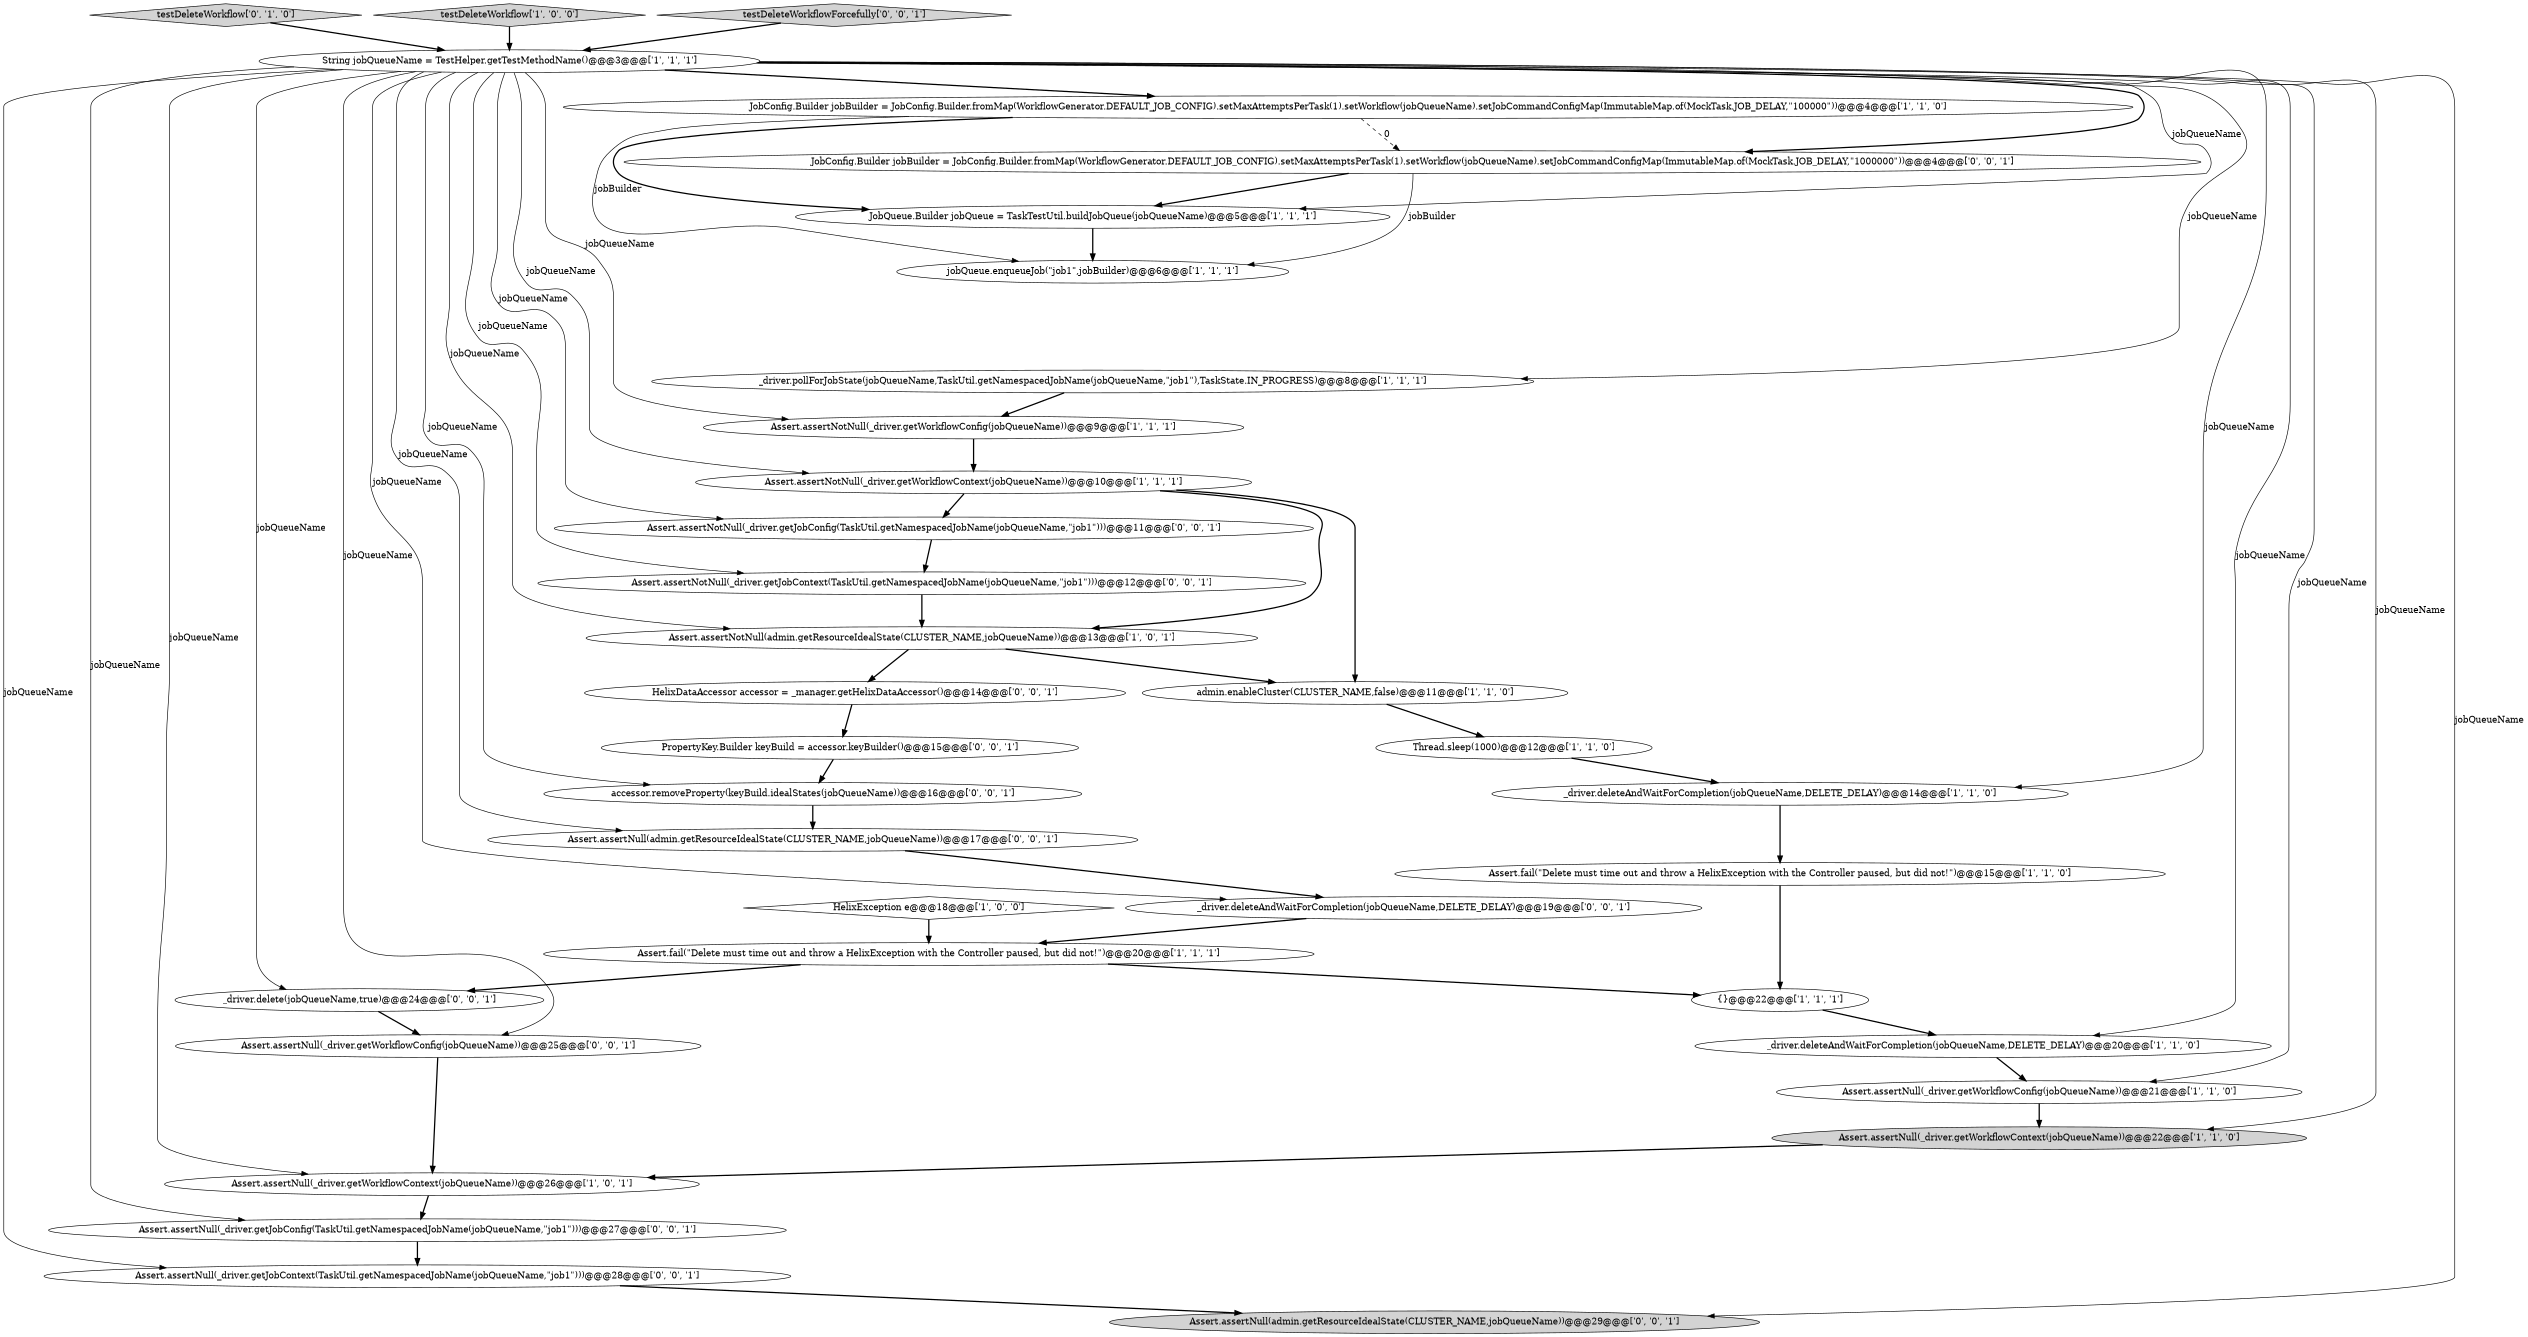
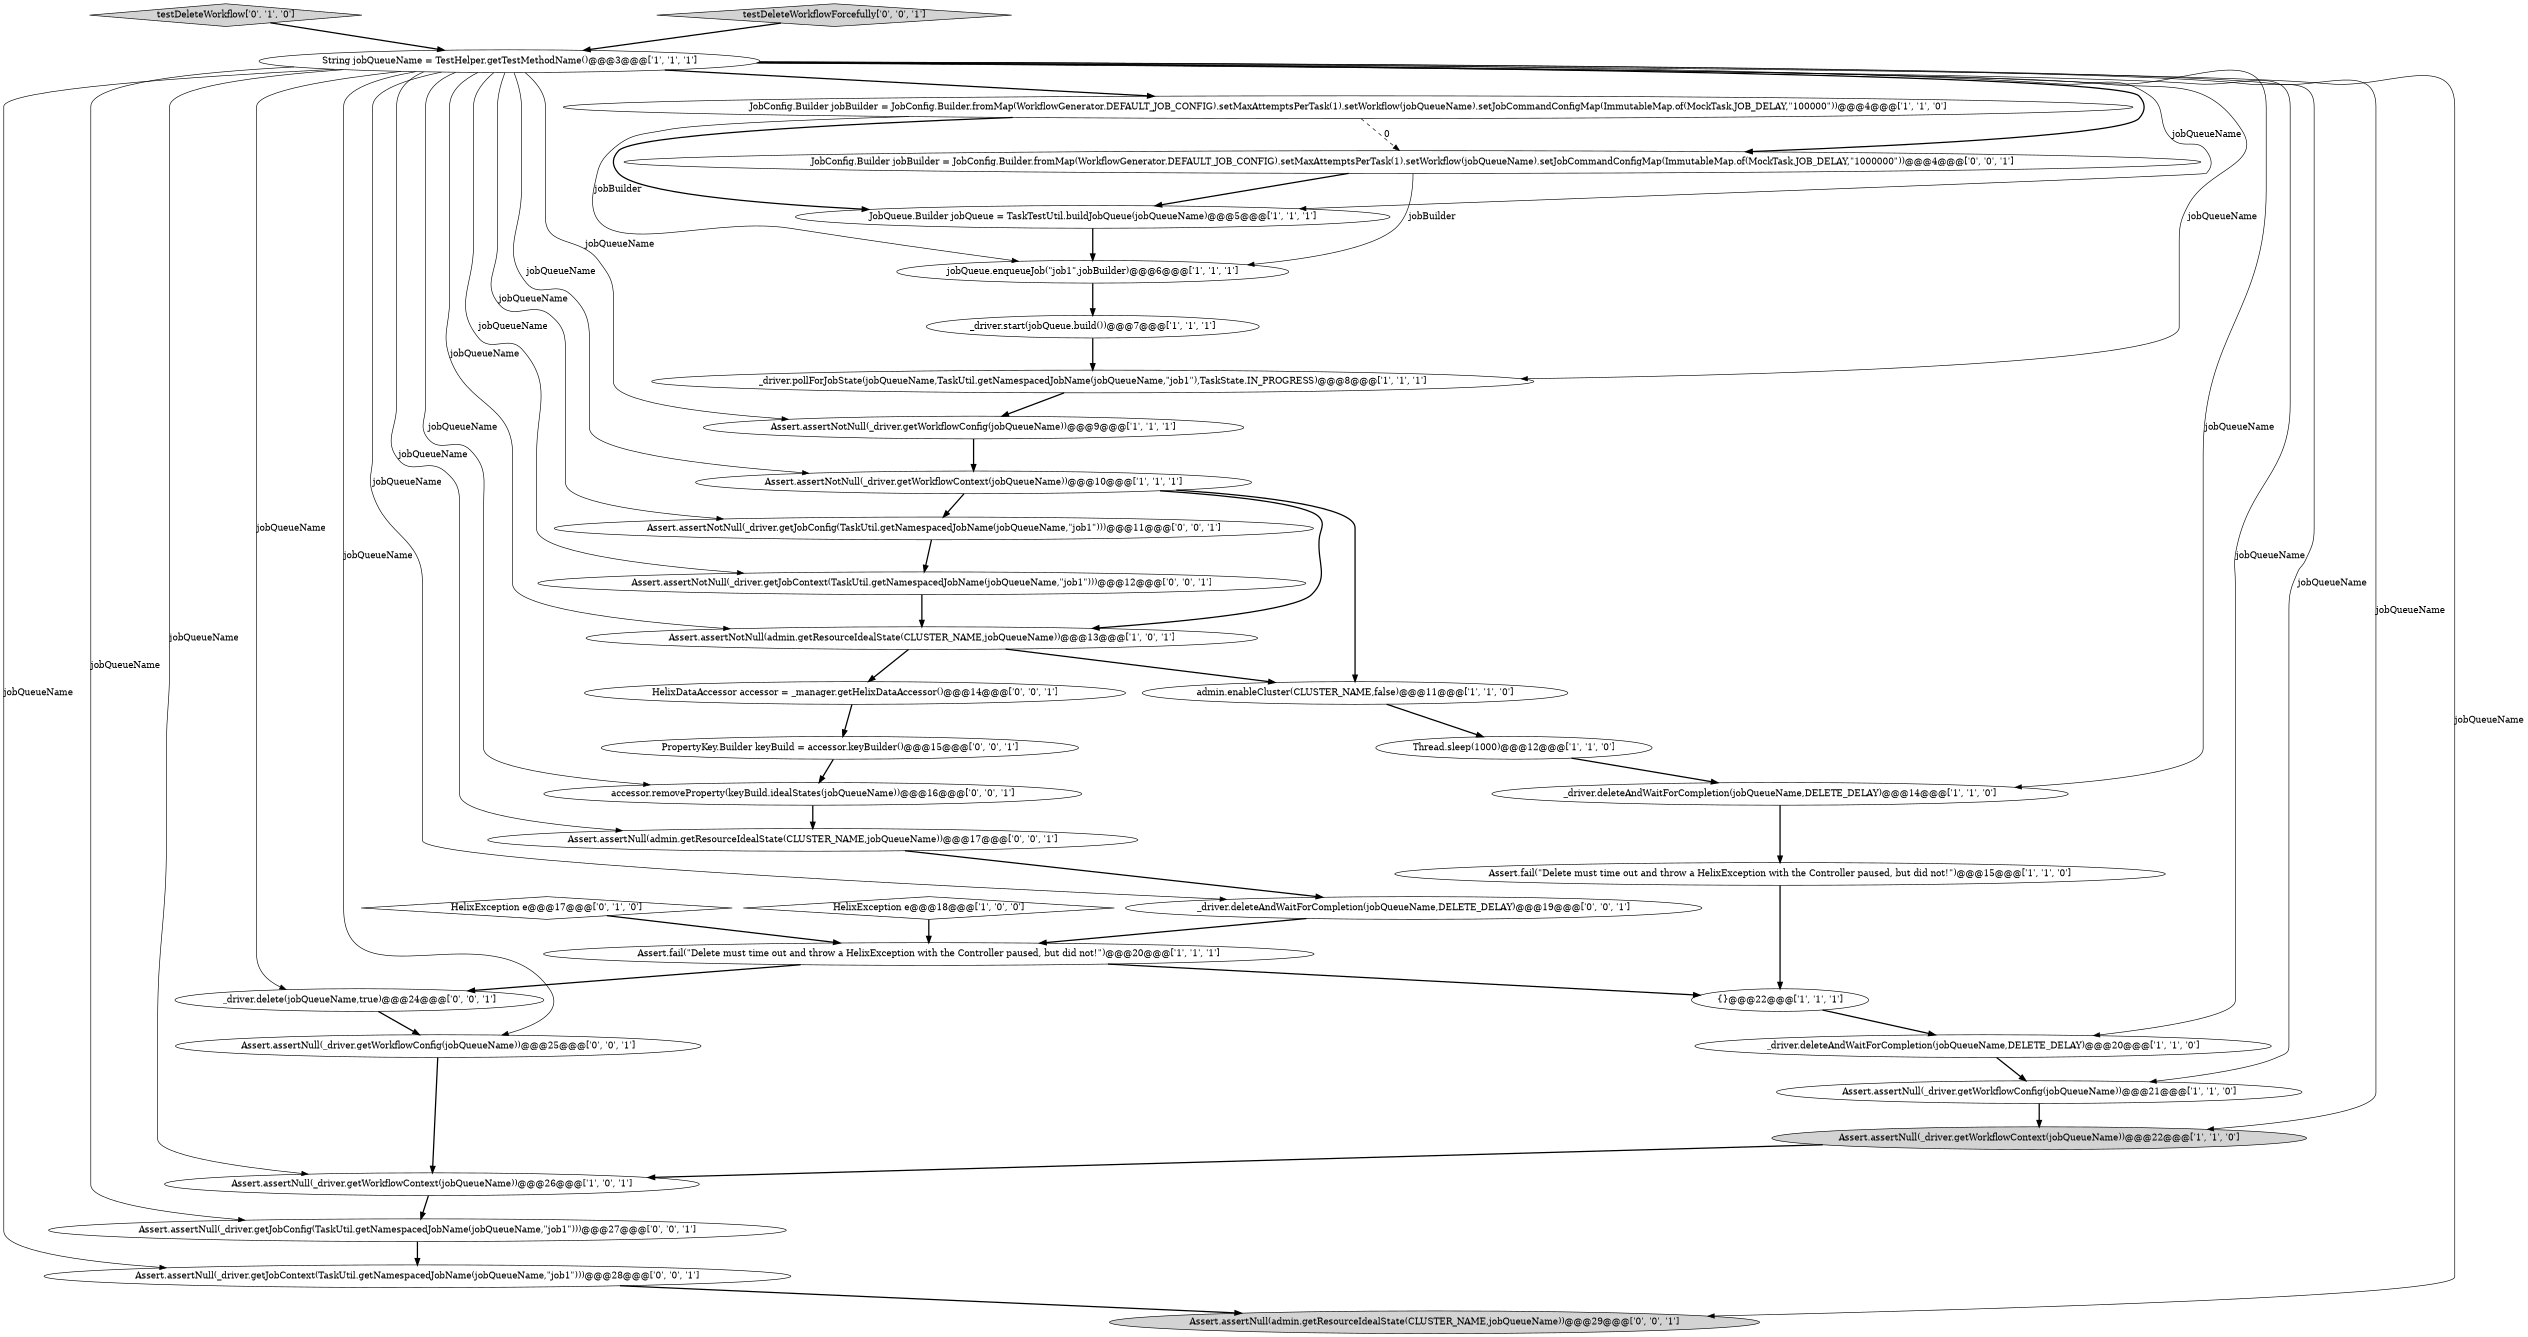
  digraph {
    node [fillcolor=white shape=ellipse style=filled]
    edge [style=bold]
    n1 [label="Assert.assertNull(_driver.getJobContext(TaskUtil.getNamespacedJobName(jobQueueName,\"job1\")))@@@28@@@['0', '0', '1']"]
    n2 [fillcolor=lightgray label="Assert.assertNull(admin.getResourceIdealState(CLUSTER_NAME,jobQueueName))@@@29@@@['0', '0', '1']"]
    n3 [label="Assert.assertNull(_driver.getWorkflowConfig(jobQueueName))@@@25@@@['0', '0', '1']"]
    n4 [label="Assert.assertNull(_driver.getWorkflowContext(jobQueueName))@@@26@@@['1', '0', '1']"]
    n5 [label="Assert.assertNull(_driver.getJobConfig(TaskUtil.getNamespacedJobName(jobQueueName,\"job1\")))@@@27@@@['0', '0', '1']"]
    n6 [fillcolor=lightgray label="Assert.assertNull(_driver.getWorkflowContext(jobQueueName))@@@22@@@['1', '1', '0']"]
    n7 [label="Assert.fail(\"Delete must time out and throw a HelixException with the Controller paused, but did not!\")@@@15@@@['1', '1', '0']"]
    n8 [label="{}@@@22@@@['1', '1', '1']"]
    n9 [label="_driver.deleteAndWaitForCompletion(jobQueueName,DELETE_DELAY)@@@20@@@['1', '1', '0']"]
    n10 [label="_driver.delete(jobQueueName,true)@@@24@@@['0', '0', '1']"]
    n11 [label="JobConfig.Builder jobBuilder = JobConfig.Builder.fromMap(WorkflowGenerator.DEFAULT_JOB_CONFIG).setMaxAttemptsPerTask(1).setWorkflow(jobQueueName).setJobCommandConfigMap(ImmutableMap.of(MockTask.JOB_DELAY,\"1000000\"))@@@4@@@['0', '0', '1']"]
    n12 [label="JobQueue.Builder jobQueue = TaskTestUtil.buildJobQueue(jobQueueName)@@@5@@@['1', '1', '1']"]
    n13 [label="jobQueue.enqueueJob(\"job1\",jobBuilder)@@@6@@@['1', '1', '1']"]
+   n14 [label="_driver.start(jobQueue.build())@@@7@@@['1', '1', '1']"]
    n15 [label="Assert.assertNull(_driver.getWorkflowConfig(jobQueueName))@@@21@@@['1', '1', '0']"]
    n16 [fillcolor=lightgray label="testDeleteWorkflow['0', '1', '0']" shape=diamond]
    n17 [label="String jobQueueName = TestHelper.getTestMethodName()@@@3@@@['1', '1', '1']"]
    n18 [label="Assert.assertNotNull(admin.getResourceIdealState(CLUSTER_NAME,jobQueueName))@@@13@@@['1', '0', '1']"]
    n19 [label="Assert.assertNotNull(_driver.getJobConfig(TaskUtil.getNamespacedJobName(jobQueueName,\"job1\")))@@@11@@@['0', '0', '1']"]
    n20 [label="Assert.assertNotNull(_driver.getJobContext(TaskUtil.getNamespacedJobName(jobQueueName,\"job1\")))@@@12@@@['0', '0', '1']"]
    n21 [label="_driver.deleteAndWaitForCompletion(jobQueueName,DELETE_DELAY)@@@19@@@['0', '0', '1']"]
    n22 [label="_driver.deleteAndWaitForCompletion(jobQueueName,DELETE_DELAY)@@@14@@@['1', '1', '0']"]
    n23 [label="Assert.assertNull(admin.getResourceIdealState(CLUSTER_NAME,jobQueueName))@@@17@@@['0', '0', '1']"]
    n24 [label="Assert.assertNotNull(_driver.getWorkflowConfig(jobQueueName))@@@9@@@['1', '1', '1']"]
    n25 [label="Assert.assertNotNull(_driver.getWorkflowContext(jobQueueName))@@@10@@@['1', '1', '1']"]
    n26 [label="accessor.removeProperty(keyBuild.idealStates(jobQueueName))@@@16@@@['0', '0', '1']"]
    n27 [label="_driver.pollForJobState(jobQueueName,TaskUtil.getNamespacedJobName(jobQueueName,\"job1\"),TaskState.IN_PROGRESS)@@@8@@@['1', '1', '1']"]
    n28 [label="JobConfig.Builder jobBuilder = JobConfig.Builder.fromMap(WorkflowGenerator.DEFAULT_JOB_CONFIG).setMaxAttemptsPerTask(1).setWorkflow(jobQueueName).setJobCommandConfigMap(ImmutableMap.of(MockTask.JOB_DELAY,\"100000\"))@@@4@@@['1', '1', '0']"]
    n29 [label="admin.enableCluster(CLUSTER_NAME,false)@@@11@@@['1', '1', '0']"]
    n30 [label="HelixDataAccessor accessor = _manager.getHelixDataAccessor()@@@14@@@['0', '0', '1']"]
    n31 [label="Thread.sleep(1000)@@@12@@@['1', '1', '0']"]
    n32 [label="PropertyKey.Builder keyBuild = accessor.keyBuilder()@@@15@@@['0', '0', '1']"]
+   n33 [label="HelixException e@@@17@@@['0', '1', '0']" shape=diamond]
    n34 [label="Assert.fail(\"Delete must time out and throw a HelixException with the Controller paused, but did not!\")@@@20@@@['1', '1', '1']"]
-   n35 [fillcolor=lightgray label="testDeleteWorkflow['1', '0', '0']" shape=diamond]
    n36 [fillcolor=lightgray label="testDeleteWorkflowForcefully['0', '0', '1']" shape=diamond]
    n37 [label="HelixException e@@@18@@@['1', '0', '0']" shape=diamond]
    n1 -> n2
    n3 -> n4
    n4 -> n5
    n5 -> n1
    n6 -> n4
    n7 -> n8
    n8 -> n9
    n9 -> n15
    n10 -> n3
    n11 -> n12
    n11 -> n13 [label=jobBuilder style=solid]
    n12 -> n13
+   n13 -> n14
+   n14 -> n27
    n15 -> n6
    n16 -> n17
    n17 -> n1 [label=jobQueueName style=solid]
    n17 -> n2 [label=jobQueueName style=solid]
    n17 -> n3 [label=jobQueueName style=solid]
    n17 -> n4 [label=jobQueueName style=solid]
    n17 -> n5 [label=jobQueueName style=solid]
    n17 -> n6 [label=jobQueueName style=solid]
    n17 -> n9 [label=jobQueueName style=solid]
    n17 -> n10 [label=jobQueueName style=solid]
    n17 -> n11
    n17 -> n12 [label=jobQueueName style=solid]
    n17 -> n15 [label=jobQueueName style=solid]
    n17 -> n18 [label=jobQueueName style=solid]
    n17 -> n19 [label=jobQueueName style=solid]
    n17 -> n20 [label=jobQueueName style=solid]
    n17 -> n21 [label=jobQueueName style=solid]
    n17 -> n22 [label=jobQueueName style=solid]
    n17 -> n23 [label=jobQueueName style=solid]
    n17 -> n24 [label=jobQueueName style=solid]
    n17 -> n25 [label=jobQueueName style=solid]
    n17 -> n26 [label=jobQueueName style=solid]
    n17 -> n27 [label=jobQueueName style=solid]
    n17 -> n28
    n18 -> n29
    n18 -> n30
    n19 -> n20
    n20 -> n18
    n21 -> n34
    n22 -> n7
    n23 -> n21
    n24 -> n25
    n25 -> n18
    n25 -> n19
    n25 -> n29
    n26 -> n23
    n27 -> n24
    n28 -> n11 [label=0 style=dashed]
    n28 -> n12
    n28 -> n13 [label=jobBuilder style=solid]
    n29 -> n31
    n30 -> n32
    n31 -> n22
    n32 -> n26
+   n33 -> n34
    n34 -> n8
    n34 -> n10
-   n35 -> n17
    n36 -> n17
    n37 -> n34
  }
